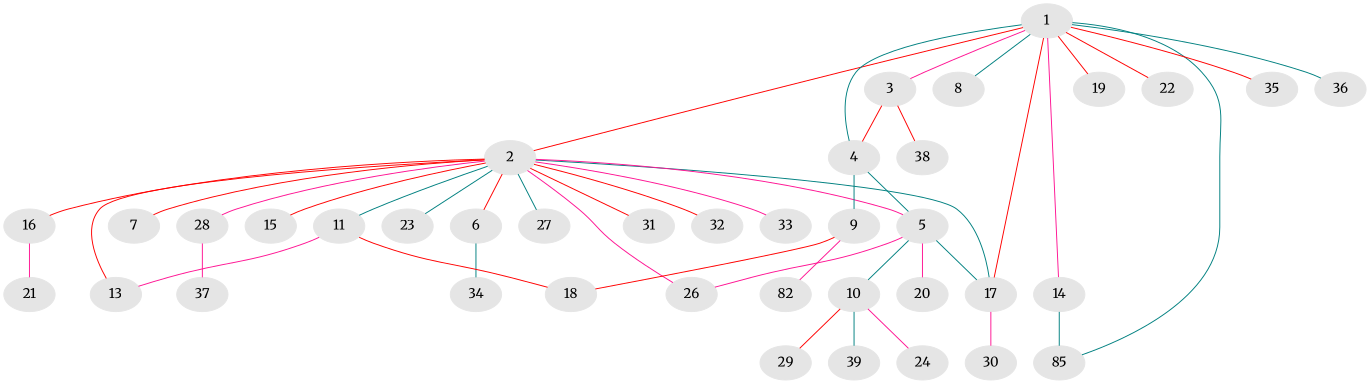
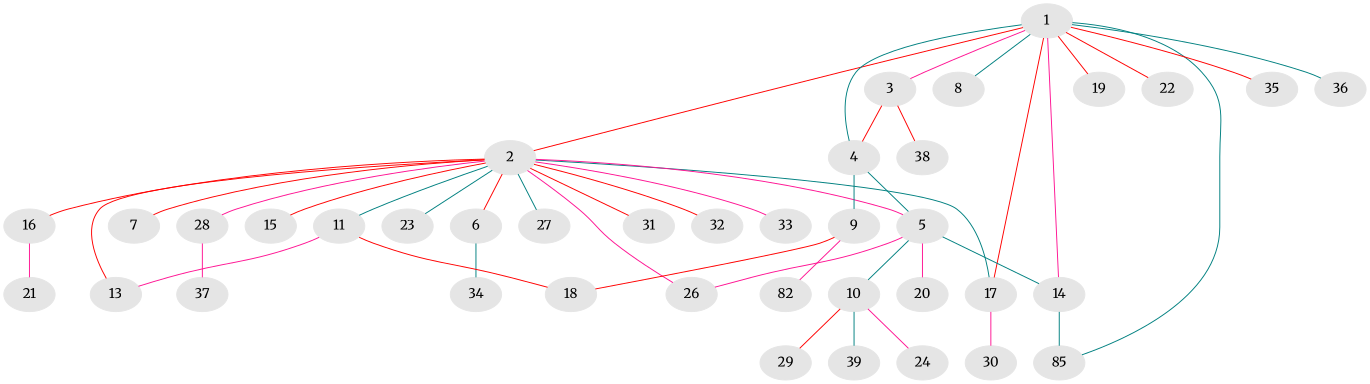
  graph {
    fontname=Merriweather
    node [color=gray90 fontname=Merriweather style=filled]
    edge [color=red fontname=Merriweather weight=1.0]
    1
    2
    3
    4
    8
    14
    17
    19
    22
    n10 [label=85]
    35
    36
    5
    6
    7
    11
    13
    15
    16
    23
    26
    27
    28
    31
    32
    33
    38
    9
    30
    10
    20
    34
    18
    21
    37
    n36 [label=82]
    24
    29
    39
    1 -- 2
    1 -- 3 [color=deeppink]
    1 -- 4 [color=teal]
    1 -- 8 [color=teal]
    1 -- 14 [color=deeppink]
    1 -- 17
    1 -- 19
    1 -- 22
    1 -- n10 [color=teal]
    1 -- 35
    1 -- 36 [color=teal]
    2 -- 17 [color=teal]
    2 -- 5 [color=deeppink]
    2 -- 6
    2 -- 7
    2 -- 11 [color=teal]
    2 -- 13
    2 -- 15
    2 -- 16
    2 -- 23 [color=teal]
    2 -- 26 [color=deeppink]
    2 -- 27 [color=teal]
    2 -- 28 [color=deeppink]
    2 -- 31
    2 -- 32
    2 -- 33 [color=deeppink]
    3 -- 4
    3 -- 38
    4 -- 5 [color=teal]
    4 -- 9 [color=teal]
    14 -- n10 [color=teal weight=3.0]
    17 -- 30 [color=deeppink]
-   5 -- 17 [color=teal]
+   5 -- 14 [color=teal]
    5 -- 26 [color=deeppink]
    5 -- 10 [color=teal]
    5 -- 20 [color=deeppink weight=2.0]
    6 -- 34 [color=teal]
    11 -- 13 [color=deeppink]
    11 -- 18
    16 -- 21 [color=deeppink]
    28 -- 37 [color=deeppink weight=2.0]
    9 -- 18
    9 -- n36 [color=deeppink]
    10 -- 24 [color=deeppink]
    10 -- 29
    10 -- 39 [color=teal]
  }
